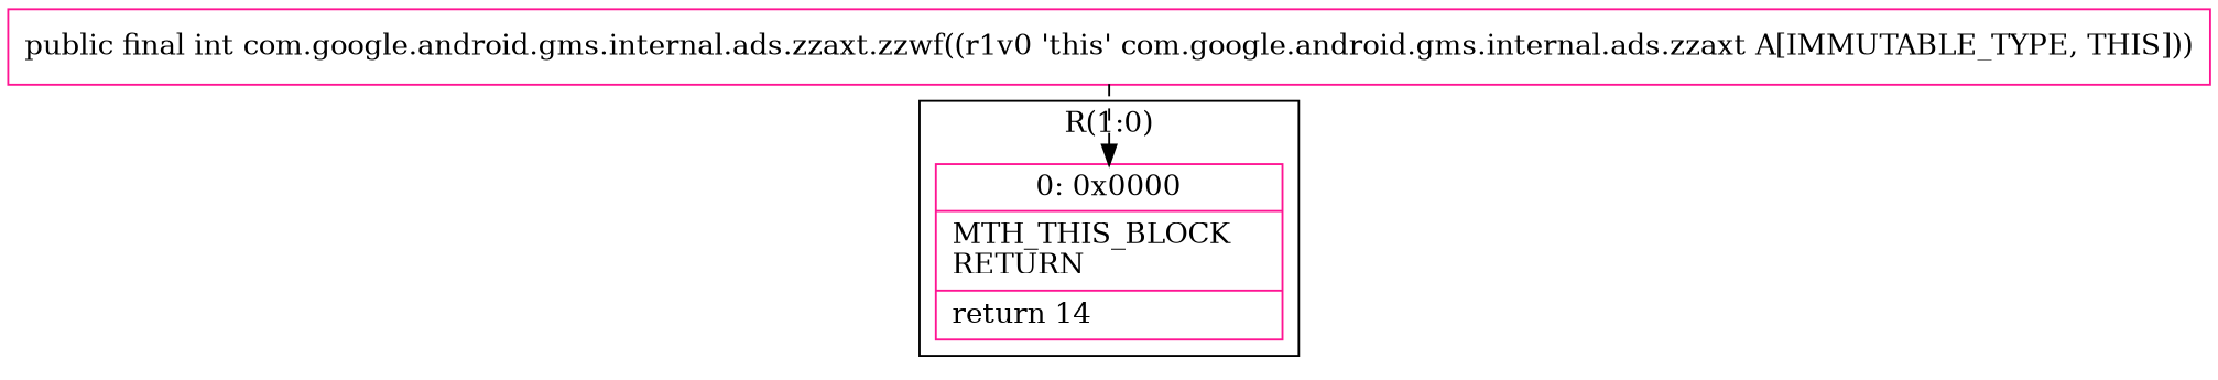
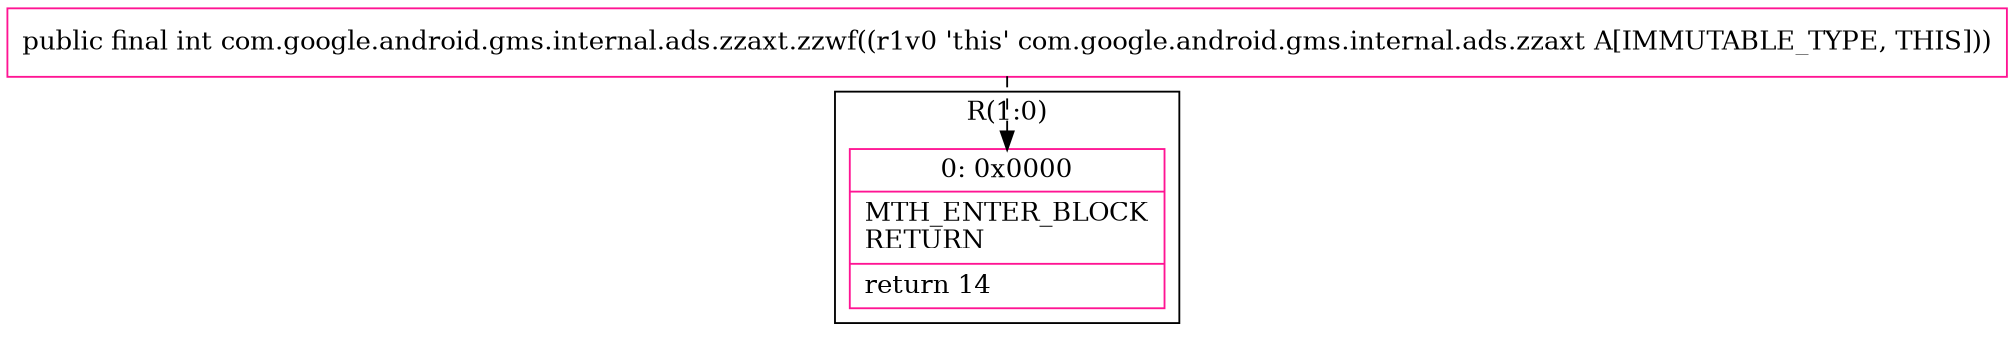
  digraph {
    node [color=deeppink shape=record]
-   n1 [label="{0\:\ 0x0000|MTH_THIS_BLOCK\lRETURN\l|return 14\l}"]
+   n1 [label="{0\:\ 0x0000|MTH_ENTER_BLOCK\lRETURN\l|return 14\l}"]
    n2 [label="{public final int com.google.android.gms.internal.ads.zzaxt.zzwf((r1v0 'this' com.google.android.gms.internal.ads.zzaxt A[IMMUTABLE_TYPE, THIS])) }"]
    subgraph cluster_1 {
      label="R(1:0)"
      n1
    }
    n2 -> n1 [color=black style=dashed]
  }
